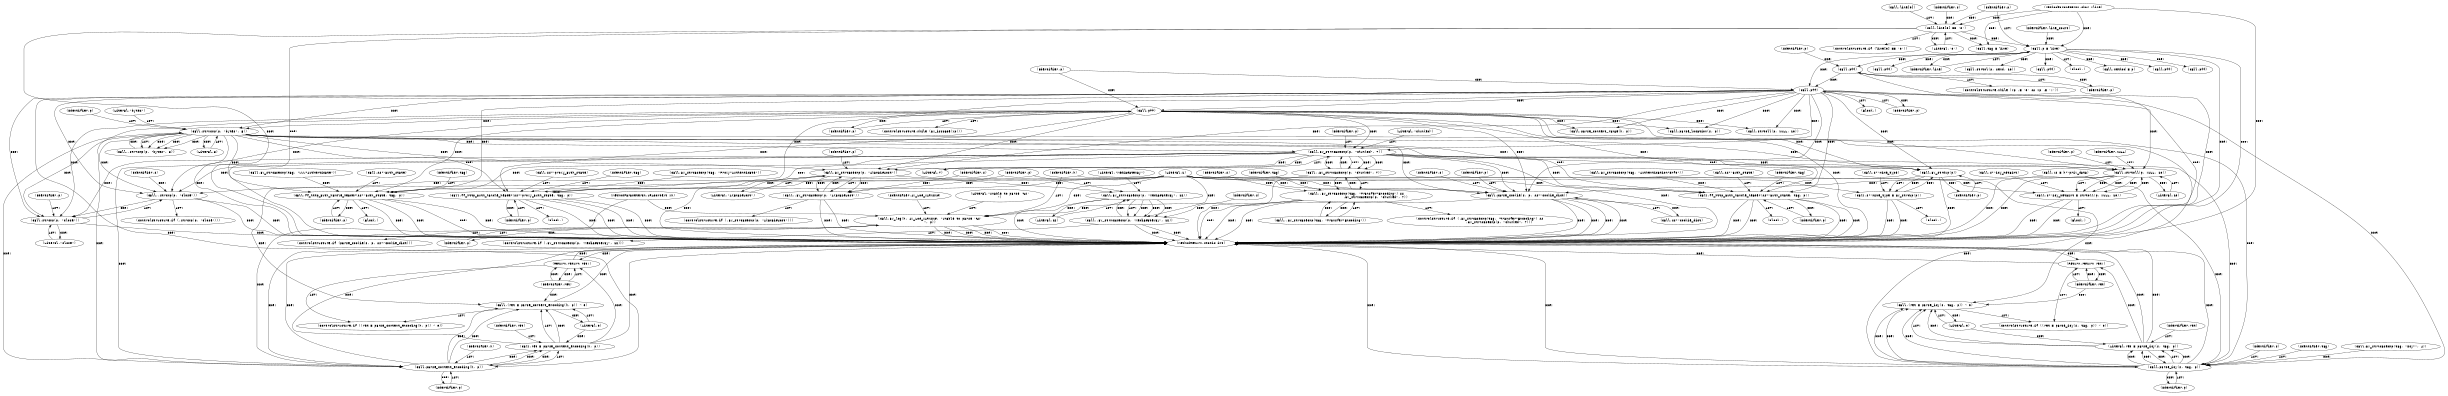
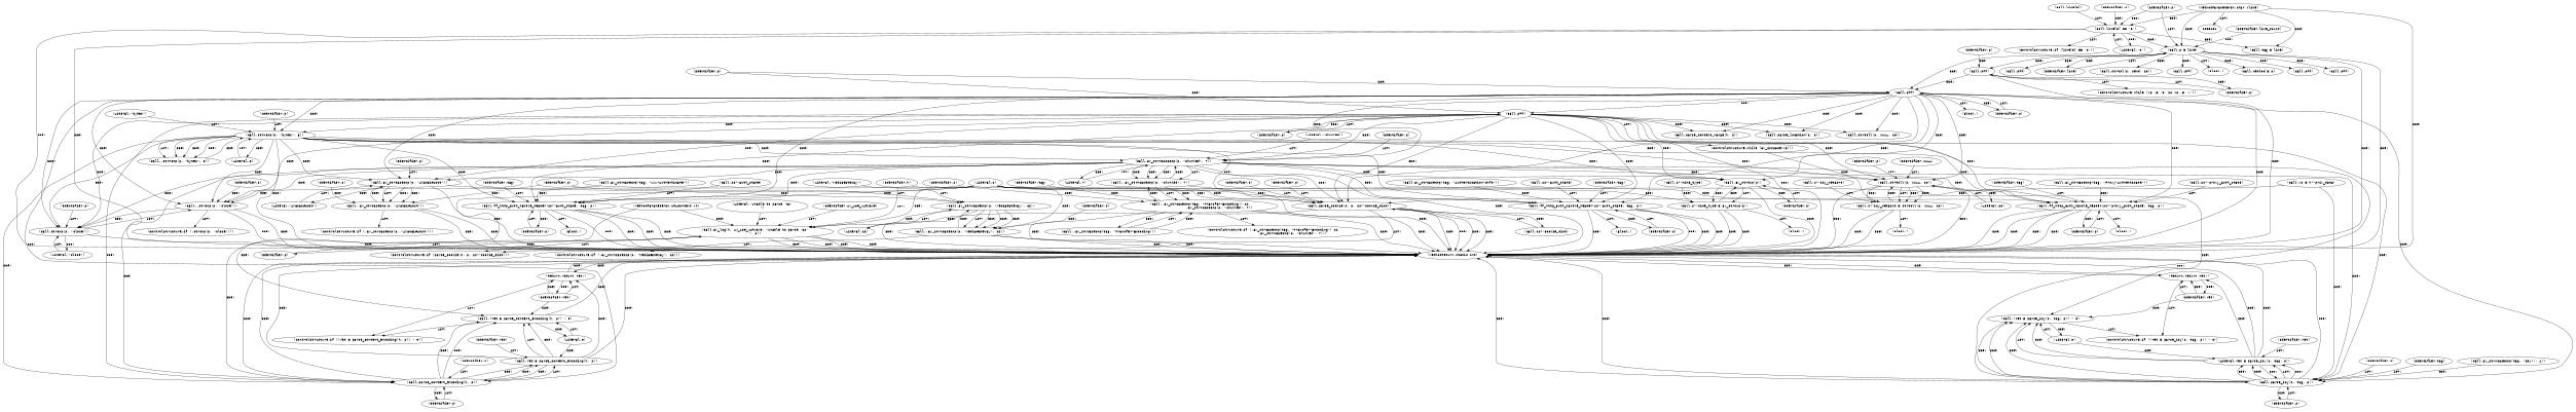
  digraph {
    fontname="DejaVu Sans Mono"
    node [fontname="DejaVu Sans Mono"]
    edge [fontname="DejaVu Sans Mono"]
    n1 [label="(Call,av_strncasecmp(p, \"chunked\", 7))"]
    n2 [label="(Call,!av_strncasecmp(p, \"chunked\", 7))"]
    n3 [label="(Call,ff_http_auth_handle_header(&s->auth_state, tag, p))"]
    n4 [label="(Call,ff_http_auth_handle_header(&s->auth_state, tag, p))"]
    n5 [label="(Call,ff_http_auth_handle_header(&s->proxy_auth_state, tag, p))"]
    n6 [label="(Call,!strcmp(p, \"close\"))"]
    n7 [label="(Call,strcmp(p, \"close\"))"]
    n8 [label="(Call,av_strcasecmp(p, \"AkamaiGHost\"))"]
    n9 [label="(Call,av_strdup(p))"]
    n10 [label="(Call,parse_cookie(s, p, &s->cookie_dict))"]
    n11 [label="(Call,strtoll(p, NULL, 10))"]
    n12 [label="(Call,parse_icy(s, tag, p))"]
    n13 [label="(Call,parse_content_encoding(h, p))"]
    n14 [label="(MethodReturn,static int)"]
    n15 [label="(Literal,7)"]
    n16 [label="(Call,!av_strcasecmp(tag, \"Transfer-Encoding\") &&\n                    !av_strncasecmp(p, \"chunked\", 7))"]
    n17 [label="(Identifier,p)"]
    n18 [label="(Block,)"]
    n19 [label="(Identifier,p)"]
    n20 [label="(Block,)"]
    n21 [label="(Identifier,p)"]
    n22 [label="(Block,)"]
    n23 [label="(ControlStructure,if (!strcmp(p, \"close\")))"]
    n24 [label="(Literal,\"close\")"]
    n25 [label="(Call,!av_strcasecmp(p, \"AkamaiGHost\"))"]
    n26 [label="(Call,av_strncasecmp(p, \"MediaGateway\", 12))"]
    n27 [label="(Literal,\"AkamaiGHost\")"]
    n28 [label="(Call,s->mime_type = av_strdup(p))"]
    n29 [label="(Identifier,p)"]
    n30 [label="(Call,av_log(h, AV_LOG_WARNING, \"Unable to parse '%s'\n\", p))"]
    n31 [label="(ControlStructure,if (parse_cookie(s, p, &s->cookie_dict)))"]
    n32 [label="(Call,&s->cookie_dict)"]
    n33 [label="(Call,s->icy_metaint = strtoll(p, NULL, 10))"]
    n34 [label="(Literal,10)"]
    n35 [label="(Call,(ret = parse_icy(s, tag, p)) < 0)"]
    n36 [label="(Literal,ret = parse_icy(s, tag, p))"]
    n37 [label="(Identifier,p)"]
    n38 [label="(Call,(ret = parse_content_encoding(h, p)) < 0)"]
    n39 [label="(Call,ret = parse_content_encoding(h, p))"]
    n40 [label="(Identifier,p)"]
    n41 [label="(Return,return ret;)"]
    n42 [label="(Return,return ret;)"]
    n43 [label="(Call,p++)"]
    n44 [label="(Call,p++)"]
    n45 [label="(Call,strncmp(p, \"bytes\", 5))"]
    n46 [label="(Block,)"]
    n47 [label="(Identifier,p)"]
    n48 [label="(Call,parse_content_range(h, p))"]
    n49 [label="(Call,parse_location(s, p))"]
    n50 [label="(Call,strtoll(p, NULL, 10))"]
    n51 [label="(Identifier,p)"]
    n52 [label="(ControlStructure,while (av_isspace(*p)))"]
    n53 [label="(Call,!strncmp(p, \"bytes\", 5))"]
    n54 [label="(Literal,5)"]
    n55 [label="(Call,p++)"]
    n56 [label="(ControlStructure,while (*p != '\0' && *p != ':'))"]
    n57 [label="(Identifier,p)"]
    n58 [label="(Call,p = line)"]
    n59 [label="(Call,p++)"]
    n60 [label="(Identifier,line)"]
    n61 [label="(Call,strtol(p, &end, 10))"]
    n62 [label="(Call,p++)"]
    n63 [label="(Block,)"]
    n64 [label="(Call,method = p)"]
    n65 [label="(Call,p++)"]
    n66 [label="(Call,p++)"]
    n67 [label="(Call,line[0] == '\0')"]
    n68 [label="(Call,tag = line)"]
    n69 [label="(ControlStructure,if (line[0] == '\0'))"]
    n70 [label="(Literal,'\0')"]
    n71 [label="(MethodParameterIn,char *line)"]
+   1000101
    n73 [label="(Call,!av_strcasecmp(tag, \"Transfer-Encoding\"))"]
    n74 [label="(ControlStructure,if (!av_strcasecmp(tag, \"Transfer-Encoding\") &&\n                    !av_strncasecmp(p, \"chunked\", 7)))"]
    n75 [label="(ControlStructure,if (!av_strcasecmp(p, \"AkamaiGHost\")))"]
    n76 [label="(Call,!av_strncasecmp(p, \"MediaGateway\", 12))"]
    n77 [label="(Literal,12)"]
    n78 [label="(ControlStructure,if (!av_strncasecmp(p, \"MediaGateway\", 12)))"]
    n79 [label="(Block,)"]
    n80 [label="(Identifier,p)"]
    n81 [label="(Block,)"]
    n82 [label="(Literal,0)"]
    n83 [label="(ControlStructure,if ((ret = parse_icy(s, tag, p)) < 0))"]
    n84 [label="(Identifier,ret)"]
    n85 [label="(Literal,0)"]
    n86 [label="(ControlStructure,if ((ret = parse_content_encoding(h, p)) < 0))"]
    n87 [label="(Identifier,ret)"]
    n88 [label="(Identifier,h)"]
    n89 [label="(Identifier,h)"]
    n90 [label="(Identifier,ret)"]
    n91 [label="(Call,*s = h->priv_data)"]
    n92 [label="(Call,line[0])"]
    n93 [label="(Identifier,p)"]
    n94 [label="(Identifier,p)"]
    n95 [label="(Identifier,s)"]
    n96 [label="(Identifier,s)"]
    n97 [label="(Identifier,tag)"]
    n98 [label="(Call,s->icy_metaint)"]
    n99 [label="(Identifier,p)"]
    n100 [label="(Call,av_strcasecmp(tag, \"WWW-Authenticate\"))"]
    n101 [label="(MethodParameterIn,URLContext *h)"]
    n102 [label="(Identifier,tag)"]
    n103 [label="(Identifier,s)"]
    n104 [label="(Identifier,p)"]
    n105 [label="(Identifier,AV_LOG_WARNING)"]
    n106 [label="(Identifier,p)"]
    n107 [label="(Identifier,p)"]
    n108 [label="(Identifier,tag)"]
    n109 [label="(Identifier,p)"]
    n110 [label="(Call,&s->proxy_auth_state)"]
    n111 [label="(Literal,\"MediaGateway\")"]
    n112 [label="(Identifier,tag)"]
    n113 [label="(Identifier,s)"]
    n114 [label="(Call,av_strncasecmp(tag, \"Icy-\", 4))"]
    n115 [label="(Call,av_strcasecmp(tag, \"Authentication-Info\"))"]
    n116 [label="(Call,av_strcasecmp(tag, \"Proxy-Authenticate\"))"]
    n117 [label="(Literal,\"Unable to parse '%s'\n\")"]
    n118 [label="(Literal,\"chunked\")"]
    n119 [label="(Identifier,p)"]
    n120 [label="(Identifier,s)"]
    n121 [label="(Call,s->mime_type)"]
    n122 [label="(Identifier,s)"]
    n123 [label="(Literal,1)"]
    n124 [label="(Identifier,s)"]
    n125 [label="(Call,&s->auth_state)"]
    n126 [label="(Literal,\"bytes\")"]
    n127 [label="(Identifier,ret)"]
    n128 [label="(Identifier,line_count)"]
    n129 [label="(Identifier,NULL)"]
    n130 [label="(Identifier,tag)"]
    n131 [label="(Identifier,p)"]
    n132 [label="(Identifier,p)"]
    n133 [label="(Call,&s->auth_state)"]
    n1 -> n2 [label="AST: "]
    n1 -> n2 [label="DDG: "]
    n1 -> n2 [label="DDG: "]
    n1 -> n2 [label="DDG: "]
    n1 -> n3 [label="DDG: "]
    n1 -> n4 [label="DDG: "]
    n1 -> n5 [label="DDG: "]
    n1 -> n6 [label="DDG: "]
    n1 -> n7 [label="DDG: "]
    n1 -> n8 [label="DDG: "]
    n1 -> n9 [label="DDG: "]
    n1 -> n10 [label="DDG: "]
    n1 -> n11 [label="DDG: "]
    n1 -> n12 [label="DDG: "]
    n1 -> n13 [label="DDG: "]
    n1 -> n14 [label="DDG: "]
    n1 -> n15 [label="CFG: "]
    n2 -> n1 [label="CFG: "]
    n2 -> n14 [label="DDG: "]
    n2 -> n16 [label="AST: "]
    n2 -> n16 [label="DDG: "]
    n3 -> n14 [label="DDG: "]
    n3 -> n14 [label="DDG: "]
    n3 -> n14 [label="DDG: "]
    n3 -> n14 [label="DDG: "]
    n3 -> n17 [label="CFG: "]
    n3 -> n18 [label="AST: "]
    n4 -> n14 [label="DDG: "]
    n4 -> n14 [label="DDG: "]
    n4 -> n14 [label="DDG: "]
    n4 -> n14 [label="DDG: "]
    n4 -> n19 [label="CFG: "]
    n4 -> n20 [label="AST: "]
    n5 -> n14 [label="DDG: "]
    n5 -> n14 [label="DDG: "]
    n5 -> n14 [label="DDG: "]
    n5 -> n14 [label="DDG: "]
    n5 -> n21 [label="CFG: "]
    n5 -> n22 [label="AST: "]
    n6 -> n7 [label="CFG: "]
    n6 -> n14 [label="DDG: "]
    n6 -> n14 [label="DDG: "]
    n6 -> n23 [label="AST: "]
    n7 -> n6 [label="AST: "]
    n7 -> n14 [label="DDG: "]
    n7 -> n24 [label="CFG: "]
    n8 -> n14 [label="DDG: "]
    n8 -> n25 [label="AST: "]
    n8 -> n25 [label="DDG: "]
    n8 -> n25 [label="DDG: "]
    n8 -> n26 [label="DDG: "]
    n8 -> n27 [label="CFG: "]
    n9 -> n14 [label="DDG: "]
    n9 -> n28 [label="AST: "]
    n9 -> n28 [label="DDG: "]
    n9 -> n29 [label="CFG: "]
    n10 -> n14 [label="DDG: "]
    n10 -> n14 [label="DDG: "]
    n10 -> n14 [label="DDG: "]
    n10 -> n14 [label="DDG: "]
    n10 -> n30 [label="DDG: "]
+   n10 -> n31 [label="AST: "]
    n10 -> n32 [label="CFG: "]
    n11 -> n14 [label="DDG: "]
    n11 -> n14 [label="DDG: "]
    n11 -> n33 [label="AST: "]
    n11 -> n33 [label="DDG: "]
    n11 -> n33 [label="DDG: "]
    n11 -> n33 [label="DDG: "]
    n11 -> n34 [label="CFG: "]
    n12 -> n14 [label="DDG: "]
    n12 -> n14 [label="DDG: "]
    n12 -> n14 [label="DDG: "]
    n12 -> n35 [label="DDG: "]
    n12 -> n35 [label="DDG: "]
    n12 -> n35 [label="DDG: "]
    n12 -> n36 [label="AST: "]
    n12 -> n36 [label="DDG: "]
    n12 -> n36 [label="DDG: "]
    n12 -> n36 [label="DDG: "]
    n12 -> n37 [label="CFG: "]
    n13 -> n14 [label="DDG: "]
    n13 -> n14 [label="DDG: "]
    n13 -> n38 [label="DDG: "]
    n13 -> n38 [label="DDG: "]
    n13 -> n39 [label="AST: "]
    n13 -> n39 [label="DDG: "]
    n13 -> n39 [label="DDG: "]
    n13 -> n40 [label="CFG: "]
    n14 -> n41 [label="CFG: "]
    n14 -> n42 [label="CFG: "]
    n15 -> n1 [label="AST: "]
    n16 -> n2 [label="CFG: "]
    n16 -> n14 [label="DDG: "]
    n16 -> n14 [label="DDG: "]
    n16 -> n14 [label="DDG: "]
    n16 -> n73 [label="CFG: "]
    n16 -> n74 [label="AST: "]
    n17 -> n3 [label="AST: "]
    n19 -> n4 [label="AST: "]
    n21 -> n5 [label="AST: "]
    n24 -> n7 [label="AST: "]
    n25 -> n8 [label="CFG: "]
    n25 -> n14 [label="DDG: "]
    n25 -> n14 [label="DDG: "]
    n25 -> n75 [label="AST: "]
    n26 -> n14 [label="DDG: "]
    n26 -> n76 [label="AST: "]
    n26 -> n76 [label="DDG: "]
    n26 -> n76 [label="DDG: "]
    n26 -> n76 [label="DDG: "]
    n26 -> n77 [label="CFG: "]
    n27 -> n8 [label="AST: "]
    n28 -> n9 [label="CFG: "]
    n28 -> n14 [label="DDG: "]
    n28 -> n14 [label="DDG: "]
    n28 -> n79 [label="AST: "]
    n29 -> n9 [label="AST: "]
    n30 -> n14 [label="DDG: "]
    n30 -> n14 [label="DDG: "]
    n30 -> n14 [label="DDG: "]
    n30 -> n14 [label="DDG: "]
    n30 -> n31 [label="AST: "]
    n30 -> n80 [label="CFG: "]
    n32 -> n10 [label="AST: "]
    n33 -> n11 [label="CFG: "]
    n33 -> n14 [label="DDG: "]
    n33 -> n14 [label="DDG: "]
    n33 -> n81 [label="AST: "]
    n34 -> n11 [label="AST: "]
    n35 -> n82 [label="CFG: "]
    n35 -> n83 [label="AST: "]
    n36 -> n12 [label="CFG: "]
    n36 -> n14 [label="DDG: "]
    n36 -> n14 [label="DDG: "]
    n36 -> n35 [label="AST: "]
    n36 -> n35 [label="DDG: "]
    n36 -> n41 [label="DDG: "]
    n37 -> n12 [label="AST: "]
    n38 -> n14 [label="DDG: "]
    n38 -> n85 [label="CFG: "]
    n38 -> n86 [label="AST: "]
    n39 -> n13 [label="CFG: "]
    n39 -> n14 [label="DDG: "]
    n39 -> n14 [label="DDG: "]
    n39 -> n38 [label="AST: "]
    n39 -> n38 [label="DDG: "]
    n39 -> n42 [label="DDG: "]
    n40 -> n13 [label="AST: "]
    n41 -> n14 [label="DDG: "]
    n41 -> n83 [label="AST: "]
    n41 -> n84 [label="CFG: "]
    n42 -> n14 [label="DDG: "]
    n42 -> n86 [label="AST: "]
    n42 -> n87 [label="CFG: "]
    n43 -> n1 [label="DDG: "]
    n43 -> n3 [label="DDG: "]
    n43 -> n4 [label="DDG: "]
    n43 -> n5 [label="DDG: "]
    n43 -> n6 [label="DDG: "]
    n43 -> n7 [label="DDG: "]
    n43 -> n8 [label="DDG: "]
    n43 -> n9 [label="DDG: "]
    n43 -> n10 [label="DDG: "]
    n43 -> n11 [label="DDG: "]
    n43 -> n12 [label="DDG: "]
    n43 -> n13 [label="DDG: "]
    n43 -> n14 [label="DDG: "]
    n43 -> n44 [label="DDG: "]
    n43 -> n45 [label="DDG: "]
    n43 -> n46 [label="AST: "]
    n43 -> n47 [label="CFG: "]
    n43 -> n48 [label="DDG: "]
    n43 -> n49 [label="DDG: "]
    n43 -> n50 [label="DDG: "]
    n44 -> n1 [label="DDG: "]
    n44 -> n3 [label="DDG: "]
    n44 -> n4 [label="DDG: "]
    n44 -> n5 [label="DDG: "]
    n44 -> n6 [label="DDG: "]
    n44 -> n7 [label="DDG: "]
    n44 -> n8 [label="DDG: "]
    n44 -> n9 [label="DDG: "]
    n44 -> n10 [label="DDG: "]
    n44 -> n11 [label="DDG: "]
    n44 -> n12 [label="DDG: "]
    n44 -> n13 [label="DDG: "]
    n44 -> n14 [label="DDG: "]
    n44 -> n45 [label="DDG: "]
    n44 -> n48 [label="DDG: "]
    n44 -> n49 [label="DDG: "]
    n44 -> n50 [label="DDG: "]
    n44 -> n51 [label="CFG: "]
    n44 -> n52 [label="AST: "]
    n45 -> n1 [label="DDG: "]
    n45 -> n3 [label="DDG: "]
    n45 -> n4 [label="DDG: "]
    n45 -> n5 [label="DDG: "]
    n45 -> n6 [label="DDG: "]
    n45 -> n7 [label="DDG: "]
    n45 -> n8 [label="DDG: "]
    n45 -> n9 [label="DDG: "]
    n45 -> n10 [label="DDG: "]
    n45 -> n11 [label="DDG: "]
    n45 -> n12 [label="DDG: "]
    n45 -> n13 [label="DDG: "]
    n45 -> n14 [label="DDG: "]
    n45 -> n53 [label="AST: "]
    n45 -> n53 [label="DDG: "]
    n45 -> n53 [label="DDG: "]
    n45 -> n53 [label="DDG: "]
    n45 -> n54 [label="CFG: "]
    n47 -> n43 [label="AST: "]
    n51 -> n44 [label="AST: "]
    n53 -> n45 [label="CFG: "]
    n54 -> n45 [label="AST: "]
    n55 -> n14 [label="DDG: "]
    n55 -> n43 [label="DDG: "]
    n55 -> n56 [label="AST: "]
    n55 -> n57 [label="CFG: "]
    n57 -> n55 [label="AST: "]
    n58 -> n14 [label="DDG: "]
    n58 -> n14 [label="DDG: "]
    n58 -> n43 [label="DDG: "]
    n58 -> n55 [label="DDG: "]
    n58 -> n59 [label="DDG: "]
    n58 -> n60 [label="CFG: "]
    n58 -> n61 [label="DDG: "]
    n58 -> n62 [label="DDG: "]
    n58 -> n63 [label="AST: "]
    n58 -> n64 [label="DDG: "]
    n58 -> n65 [label="DDG: "]
    n58 -> n66 [label="DDG: "]
    n60 -> n58 [label="AST: "]
    n67 -> n14 [label="DDG: "]
    n67 -> n14 [label="DDG: "]
    n67 -> n58 [label="DDG: "]
    n67 -> n68 [label="DDG: "]
    n67 -> n69 [label="AST: "]
    n67 -> n70 [label="CFG: "]
    n70 -> n67 [label="AST: "]
    n71 -> n14 [label="DDG: "]
    n71 -> n58 [label="DDG: "]
    n71 -> n67 [label="DDG: "]
    n71 -> n68 [label="DDG: "]
+   n71 -> 1000101 [label="AST: "]
    n73 -> n16 [label="AST: "]
    n73 -> n16 [label="DDG: "]
    n76 -> n14 [label="DDG: "]
    n76 -> n14 [label="DDG: "]
    n76 -> n26 [label="CFG: "]
    n76 -> n78 [label="AST: "]
    n77 -> n26 [label="AST: "]
    n80 -> n30 [label="AST: "]
    n82 -> n35 [label="AST: "]
    n82 -> n36 [label="CFG: "]
    n84 -> n35 [label="CFG: "]
    n84 -> n41 [label="AST: "]
    n84 -> n41 [label="DDG: "]
    n85 -> n38 [label="AST: "]
    n85 -> n39 [label="CFG: "]
    n87 -> n38 [label="CFG: "]
    n87 -> n42 [label="AST: "]
    n87 -> n42 [label="DDG: "]
    n88 -> n13 [label="AST: "]
    n89 -> n10 [label="CFG: "]
    n89 -> n30 [label="AST: "]
    n90 -> n36 [label="AST: "]
    n91 -> n10 [label="DDG: "]
    n91 -> n12 [label="DDG: "]
    n92 -> n67 [label="AST: "]
    n93 -> n1 [label="AST: "]
    n94 -> n11 [label="AST: "]
    n95 -> n12 [label="AST: "]
    n96 -> n25 [label="CFG: "]
    n97 -> n3 [label="AST: "]
    n98 -> n33 [label="AST: "]
    n99 -> n58 [label="AST: "]
    n99 -> n67 [label="CFG: "]
    n100 -> n3 [label="DDG: "]
    n101 -> n13 [label="DDG: "]
    n101 -> n30 [label="DDG: "]
    n102 -> n4 [label="AST: "]
    n103 -> n67 [label="CFG: "]
    n104 -> n7 [label="AST: "]
    n105 -> n30 [label="AST: "]
    n106 -> n8 [label="AST: "]
    n107 -> n25 [label="CFG: "]
    n107 -> n26 [label="AST: "]
    n108 -> n12 [label="AST: "]
    n109 -> n55 [label="CFG: "]
    n110 -> n5 [label="AST: "]
    n111 -> n26 [label="AST: "]
    n112 -> n5 [label="AST: "]
    n113 -> n10 [label="AST: "]
    n114 -> n12 [label="DDG: "]
    n115 -> n4 [label="DDG: "]
    n116 -> n5 [label="DDG: "]
    n117 -> n30 [label="AST: "]
    n118 -> n1 [label="AST: "]
    n119 -> n10 [label="AST: "]
    n120 -> n16 [label="CFG: "]
-   n121 -> n28 [label="AST: "]
+   n121 -> n28 [label="DDG: "]
    n122 -> n76 [label="CFG: "]
    n123 -> n3 [label="CFG: "]
    n123 -> n4 [label="CFG: "]
    n123 -> n5 [label="CFG: "]
    n123 -> n6 [label="CFG: "]
    n123 -> n10 [label="DDG: "]
    n123 -> n28 [label="CFG: "]
    n123 -> n30 [label="CFG: "]
-   n123 -> n33 [label="CFG: "]
+   n52 -> n33 [label="CFG: "]
    n123 -> n35 [label="CFG: "]
    n123 -> n38 [label="CFG: "]
    n123 -> n76 [label="CFG: "]
    n124 -> n6 [label="CFG: "]
    n125 -> n3 [label="AST: "]
    n126 -> n45 [label="AST: "]
    n127 -> n39 [label="AST: "]
    n128 -> n58 [label="CFG: "]
    n129 -> n11 [label="AST: "]
    n130 -> n16 [label="CFG: "]
    n131 -> n45 [label="AST: "]
    n132 -> n43 [label="CFG: "]
    n132 -> n44 [label="CFG: "]
    n133 -> n4 [label="AST: "]
  }
